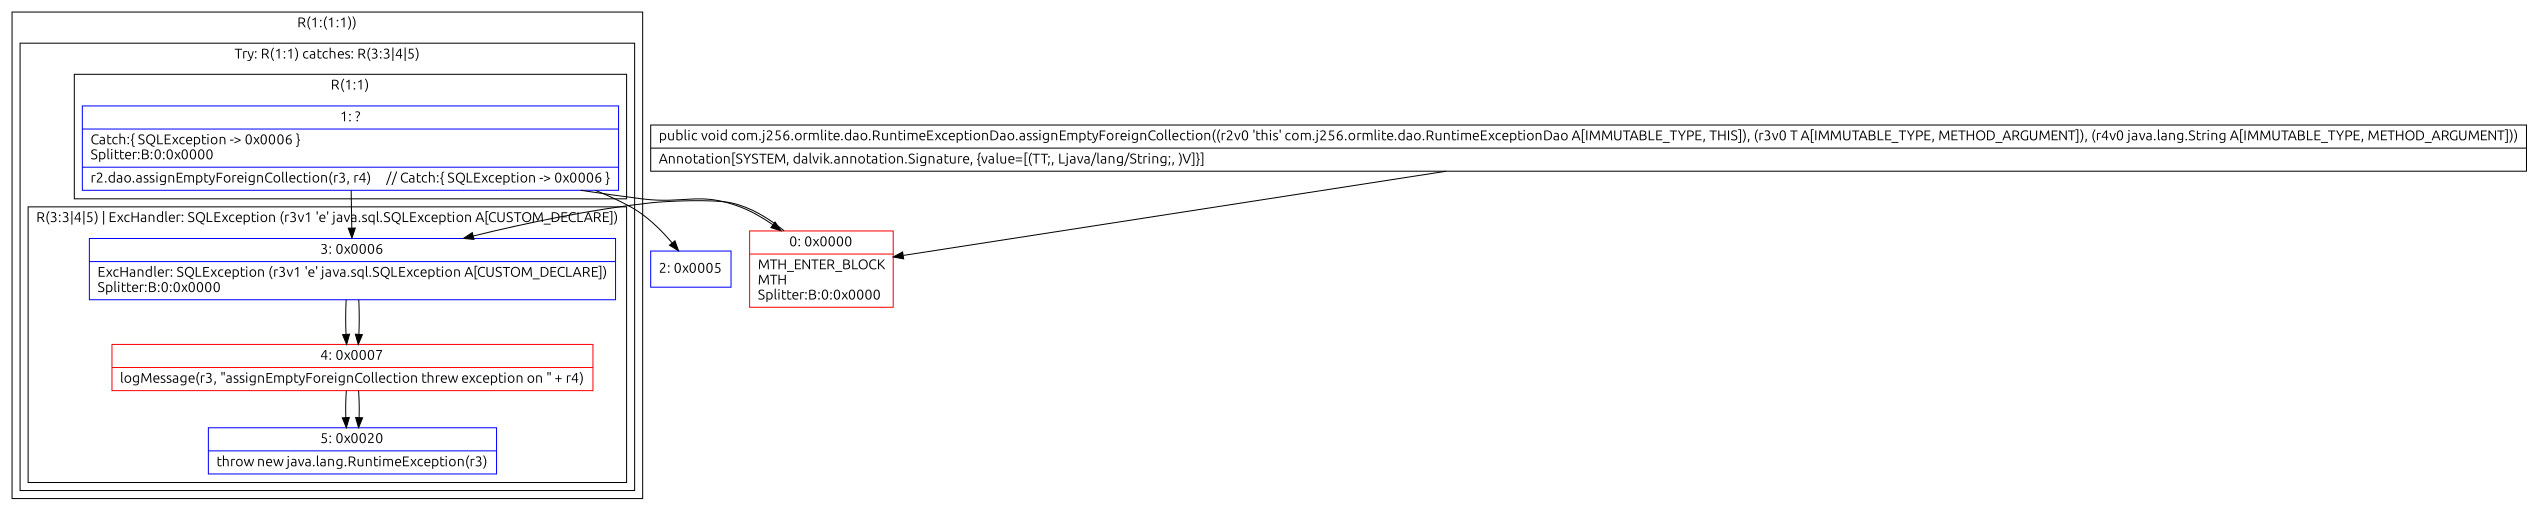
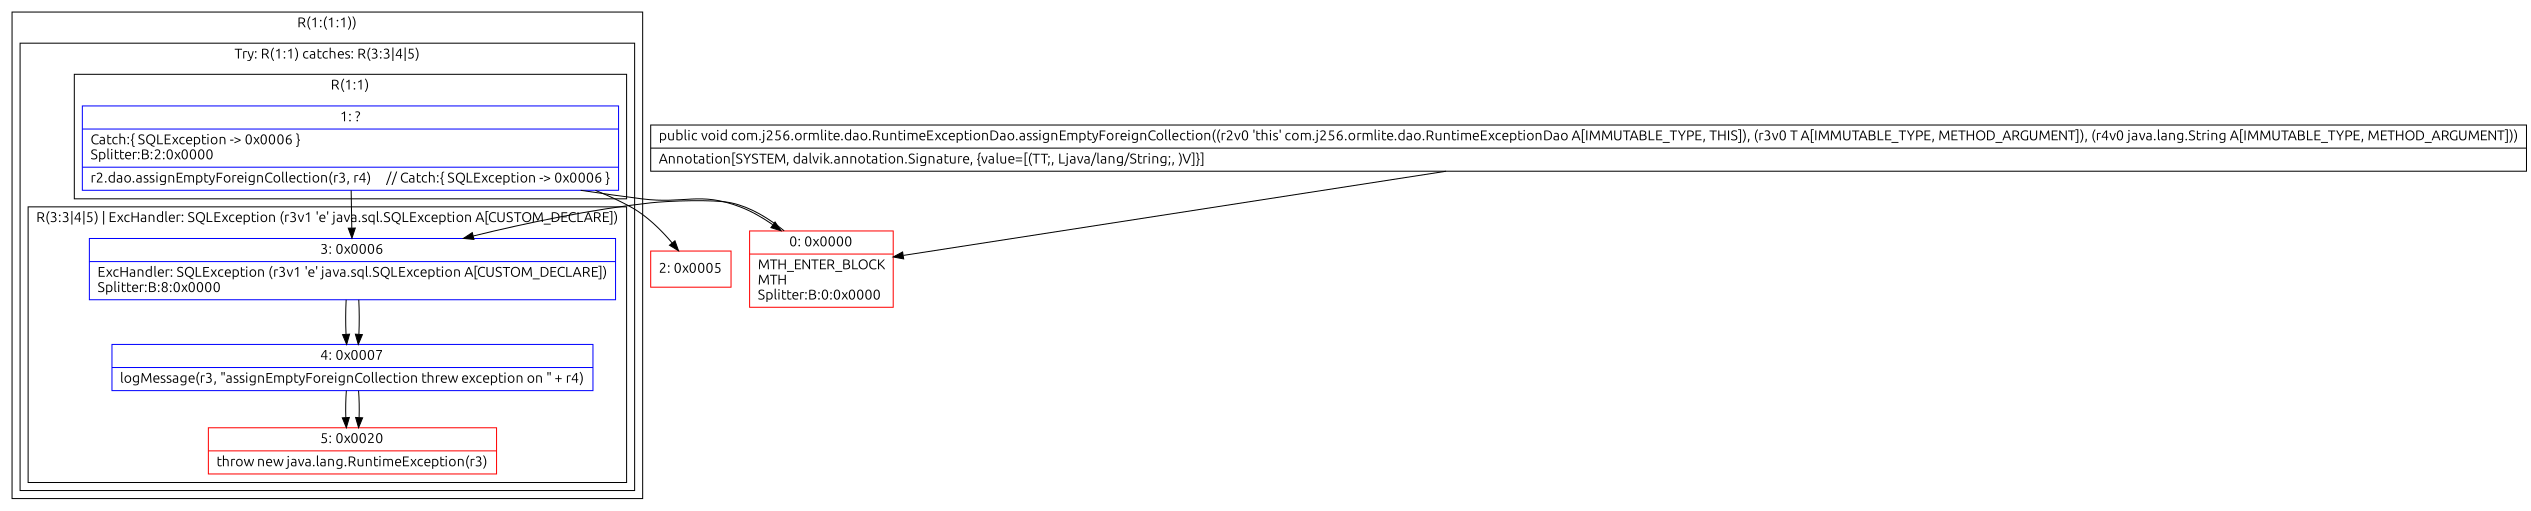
  digraph {
    fontname=Ubuntu
    node [color=blue fontname=Ubuntu shape=record]
    edge [fontname=Ubuntu]
-   n1 [label="{1\:\ ?|Catch:\{ SQLException \-\> 0x0006 \}\lSplitter:B:0:0x0000\l|r2.dao.assignEmptyForeignCollection(r3, r4)     \/\/ Catch:\{ SQLException \-\> 0x0006 \}\l}"]
-   n2 [label="{3\:\ 0x0006|ExcHandler: SQLException (r3v1 'e' java.sql.SQLException A[CUSTOM_DECLARE])\lSplitter:B:0:0x0000\l}"]
-   n3 [color=red label="{4\:\ 0x0007|logMessage(r3, \"assignEmptyForeignCollection threw exception on \" + r4)\l}"]
-   n4 [label="{5\:\ 0x0020|throw new java.lang.RuntimeException(r3)\l}"]
-   n5 [label="{2\:\ 0x0005}"]
+   n1 [label="{1\:\ ?|Catch:\{ SQLException \-\> 0x0006 \}\lSplitter:B:2:0x0000\l|r2.dao.assignEmptyForeignCollection(r3, r4)     \/\/ Catch:\{ SQLException \-\> 0x0006 \}\l}"]
+   n2 [label="{3\:\ 0x0006|ExcHandler: SQLException (r3v1 'e' java.sql.SQLException A[CUSTOM_DECLARE])\lSplitter:B:8:0x0000\l}"]
+   n3 [label="{4\:\ 0x0007|logMessage(r3, \"assignEmptyForeignCollection threw exception on \" + r4)\l}"]
+   n4 [color=red label="{5\:\ 0x0020|throw new java.lang.RuntimeException(r3)\l}"]
+   n5 [color=red label="{2\:\ 0x0005}"]
    n6 [color=red label="{0\:\ 0x0000|MTH_ENTER_BLOCK\lMTH\lSplitter:B:0:0x0000\l}"]
    n7 [label="{public void com.j256.ormlite.dao.RuntimeExceptionDao.assignEmptyForeignCollection((r2v0 'this' com.j256.ormlite.dao.RuntimeExceptionDao A[IMMUTABLE_TYPE, THIS]), (r3v0 T A[IMMUTABLE_TYPE, METHOD_ARGUMENT]), (r4v0 java.lang.String A[IMMUTABLE_TYPE, METHOD_ARGUMENT]))  | Annotation[SYSTEM, dalvik.annotation.Signature, \{value=[(TT;, Ljava\/lang\/String;, )V]\}]\l}" color=""]
    subgraph cluster_1 {
      label="R(1:(1:1))"
      subgraph cluster_2 {
        label="Try: R(1:1) catches: R(3:3|4|5)"
        subgraph cluster_3 {
          label="R(1:1)"
          n1
        }
        subgraph cluster_4 {
          label="R(3:3|4|5) | ExcHandler: SQLException (r3v1 'e' java.sql.SQLException A[CUSTOM_DECLARE])\l"
          n2
          n3
          n4
        }
      }
    }
    subgraph cluster_5 {
      label="R(3:3|4|5) | ExcHandler: SQLException (r3v1 'e' java.sql.SQLException A[CUSTOM_DECLARE])\l"
    }
    n1 -> n2
    n1 -> n5
    n1 -> n6
    n2 -> n3
    n2 -> n3
    n3 -> n4
    n3 -> n4
    n6 -> n2
    n7 -> n6
  }
